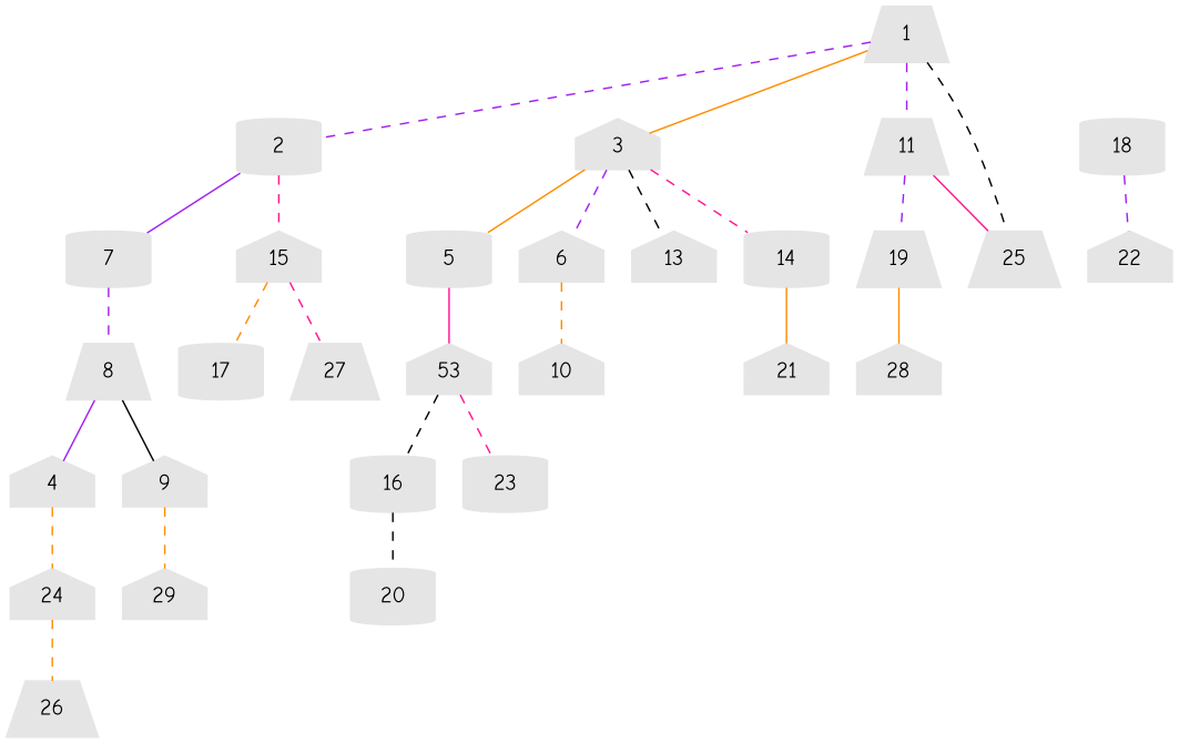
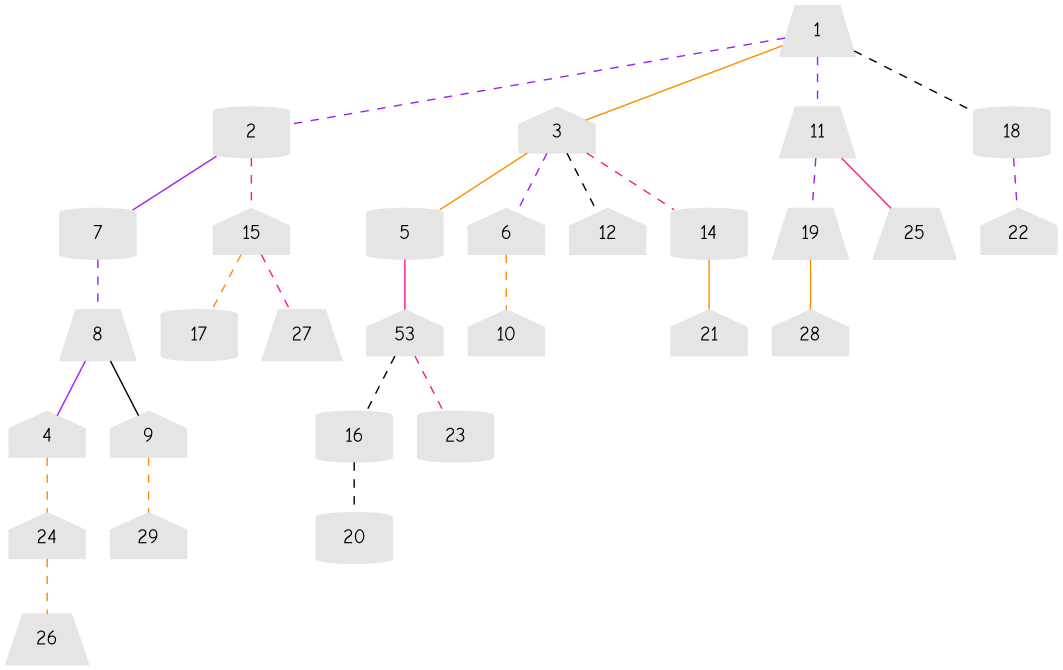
  graph {
    fontname="Comic Neue"
    node [color=gray90 fontname="Comic Neue" shape=house style=filled]
    edge [color=darkorange fontname="Comic Neue" style=dashed weight=1.0]
    1 [shape=trapezium]
    2 [shape=cylinder]
    3
    11 [shape=trapezium]
    18 [shape=cylinder]
    7 [shape=cylinder]
    15
    5 [shape=cylinder]
    6
-   12 [label=13]
+   12
    14 [shape=cylinder]
    19 [shape=trapezium]
    25 [shape=trapezium]
    22
    4
    24
    8 [shape=trapezium]
    17 [shape=cylinder]
    27 [shape=trapezium]
    n20 [label=53]
    10
    21
    26 [shape=trapezium]
    16 [shape=cylinder]
    23 [shape=cylinder]
    9
    29
    28
    20 [shape=cylinder]
    1 -- 2 [color=purple]
    1 -- 3 [style=solid]
    1 -- 11 [color=purple]
-   1 -- 25 [color=black]
+   1 -- 18 [color=black]
    2 -- 7 [color=purple style=solid]
    2 -- 15 [color=deeppink]
    3 -- 5 [style=solid]
    3 -- 6 [color=purple weight=2.0]
    3 -- 12 [color=black]
    3 -- 14 [color=deeppink]
    11 -- 19 [color=purple]
    11 -- 25 [color=deeppink style=solid]
    18 -- 22 [color=purple]
    7 -- 8 [color=purple weight=2.0]
    15 -- 17
    15 -- 27 [color=deeppink]
    5 -- n20 [color=deeppink style=solid]
    6 -- 10
    14 -- 21 [style=solid]
    19 -- 28 [style=solid]
    4 -- 24
    24 -- 26
    8 -- 4 [color=purple style=solid]
    8 -- 9 [color=black style=solid]
    n20 -- 16 [color=black]
    n20 -- 23 [color=deeppink]
    16 -- 20 [color=black]
    9 -- 29
  }
